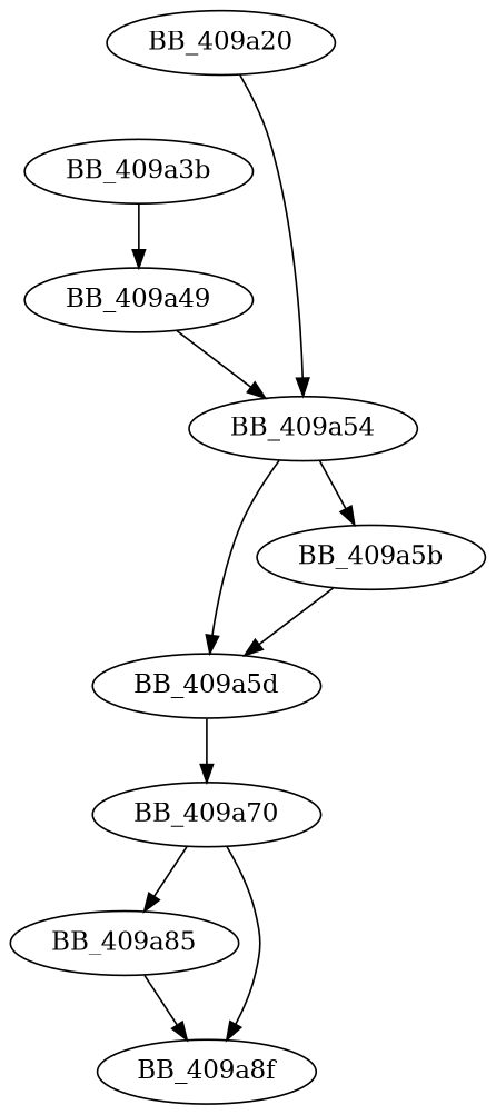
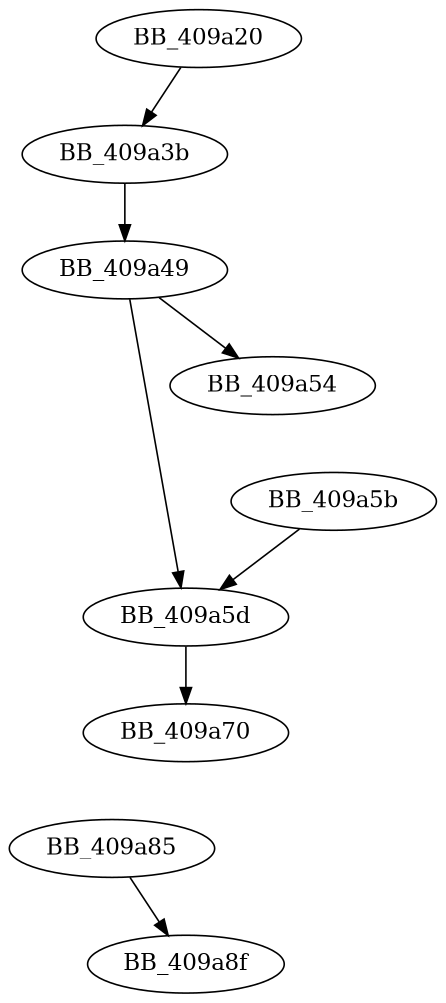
  digraph {
    BB_409a20
    BB_409a3b
    BB_409a49
    BB_409a54
    BB_409a5b
    BB_409a5d
    BB_409a70
    BB_409a85
    BB_409a8f
-   BB_409a20 -> BB_409a54
+   BB_409a20 -> BB_409a3b
    BB_409a3b -> BB_409a49
    BB_409a49 -> BB_409a54
-   BB_409a54 -> BB_409a5b
-   BB_409a54 -> BB_409a5d
+   BB_409a49 -> BB_409a5d
    BB_409a5b -> BB_409a5d
    BB_409a5d -> BB_409a70
-   BB_409a70 -> BB_409a85
-   BB_409a70 -> BB_409a8f
    BB_409a85 -> BB_409a8f
  }
